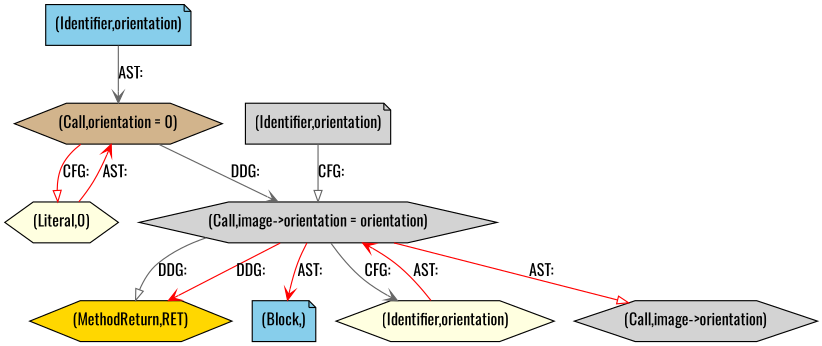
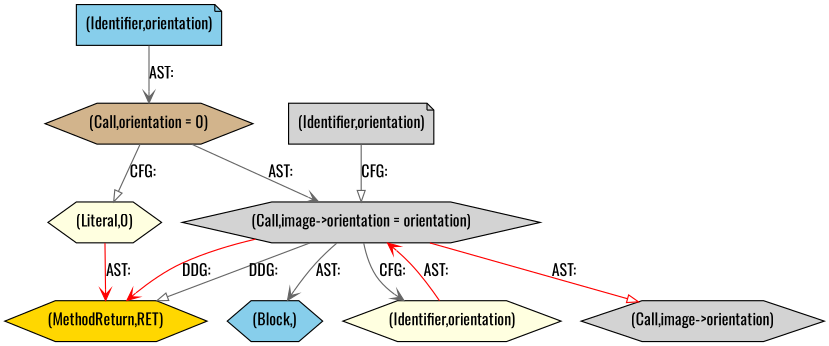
  digraph {
    fontname=Oswald
    node [fillcolor=lightgrey fontname=Oswald shape=hexagon style=filled]
    edge [arrowhead=vee color=gray40 fontname=Oswald]
    n1 [label="(Call,image->orientation = orientation)"]
    n2 [fillcolor=gold label="(MethodReturn,RET)"]
-   n3 [fillcolor=skyblue label="(Block,)" shape=note]
+   n3 [fillcolor=skyblue label="(Block,)"]
    n4 [fillcolor=lightyellow label="(Identifier,orientation)"]
    n5 [label="(Call,image->orientation)"]
    n6 [fillcolor=tan label="(Call,orientation = 0)"]
    n7 [fillcolor=lightyellow label="(Literal,0)"]
    n8 [fillcolor=skyblue label="(Identifier,orientation)" shape=note]
    n9 [label="(Identifier,orientation)" shape=note]
    n1 -> n2 [arrowhead=onormal label="DDG: "]
    n1 -> n2 [color=red label="DDG: "]
-   n1 -> n3 [color=red label="AST: "]
+   n1 -> n3 [label="AST: "]
    n1 -> n4 [label="CFG: "]
    n1 -> n5 [arrowhead=onormal color=red label="AST: "]
    n4 -> n1 [color=red label="AST: "]
-   n6 -> n1 [label="DDG: "]
-   n6 -> n7 [arrowhead=onormal color=red label="CFG: "]
-   n7 -> n6 [color=red label="AST: "]
+   n6 -> n1 [label="AST: "]
+   n6 -> n7 [arrowhead=onormal label="CFG: "]
+   n7 -> n2 [color=red label="AST: "]
    n8 -> n6 [label="AST: "]
    n9 -> n1 [arrowhead=onormal label="CFG: "]
  }
